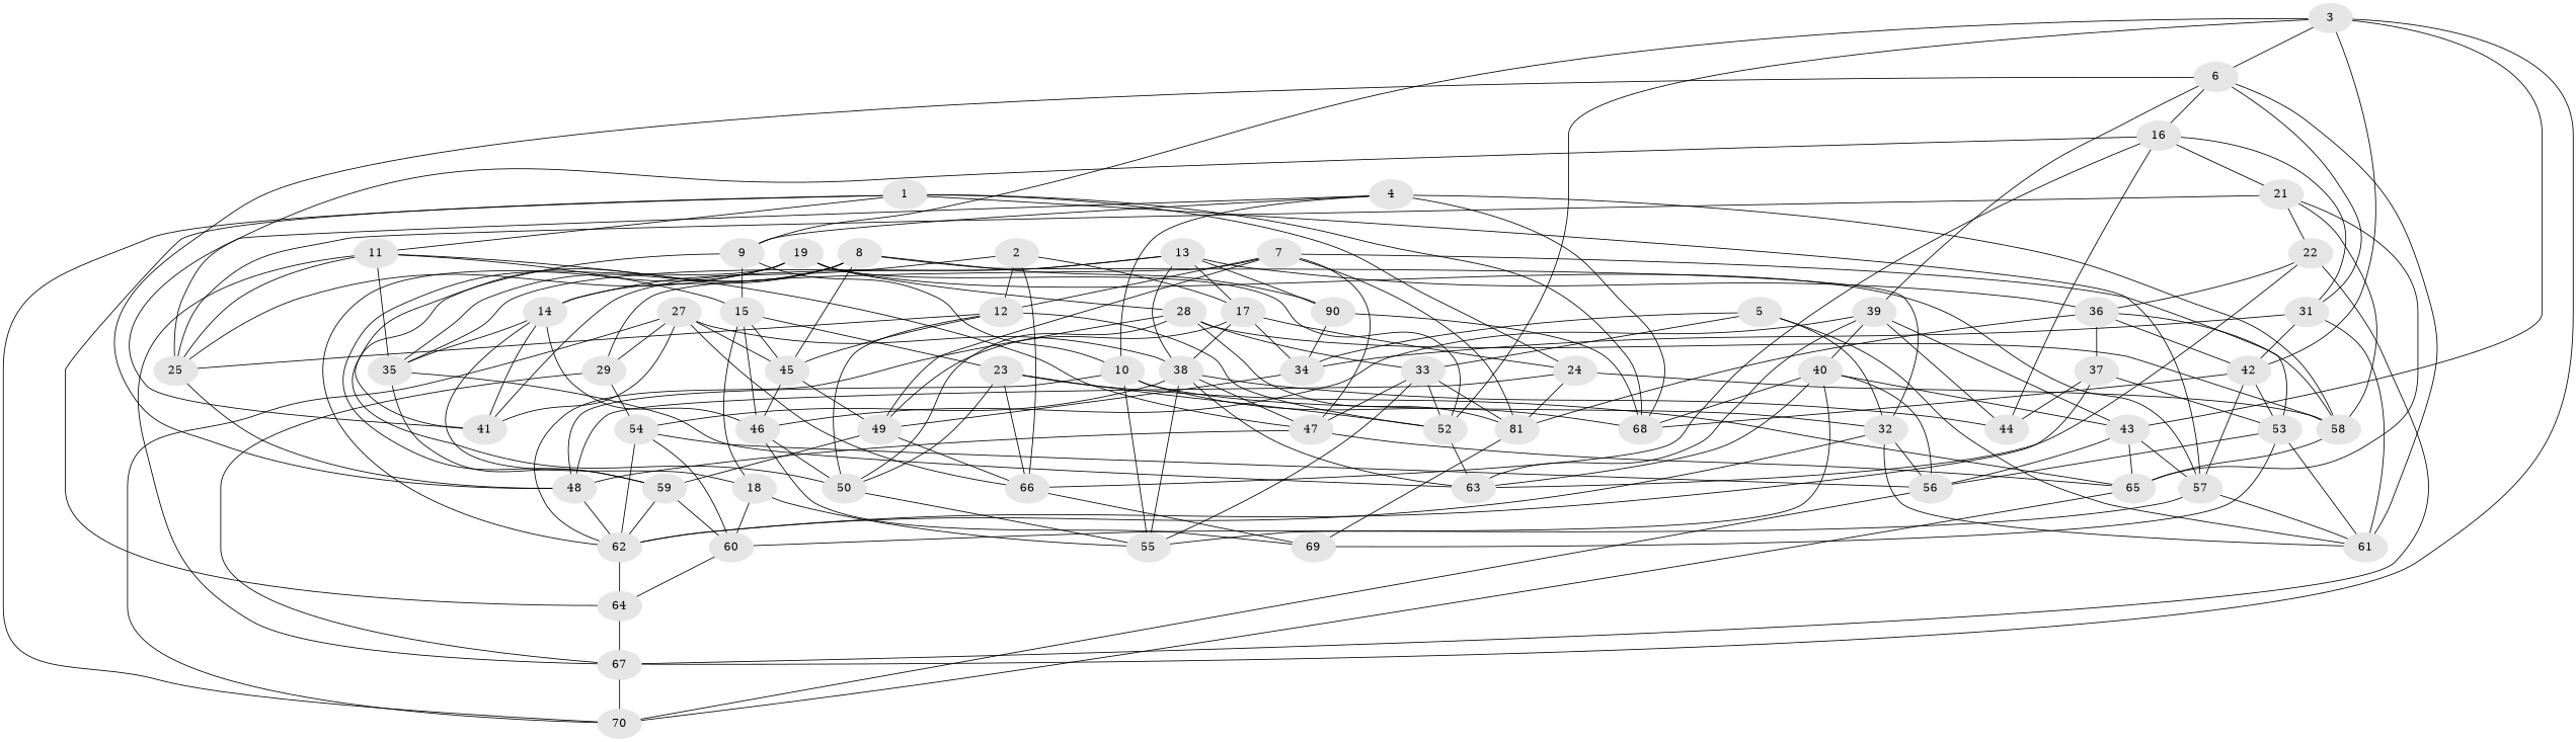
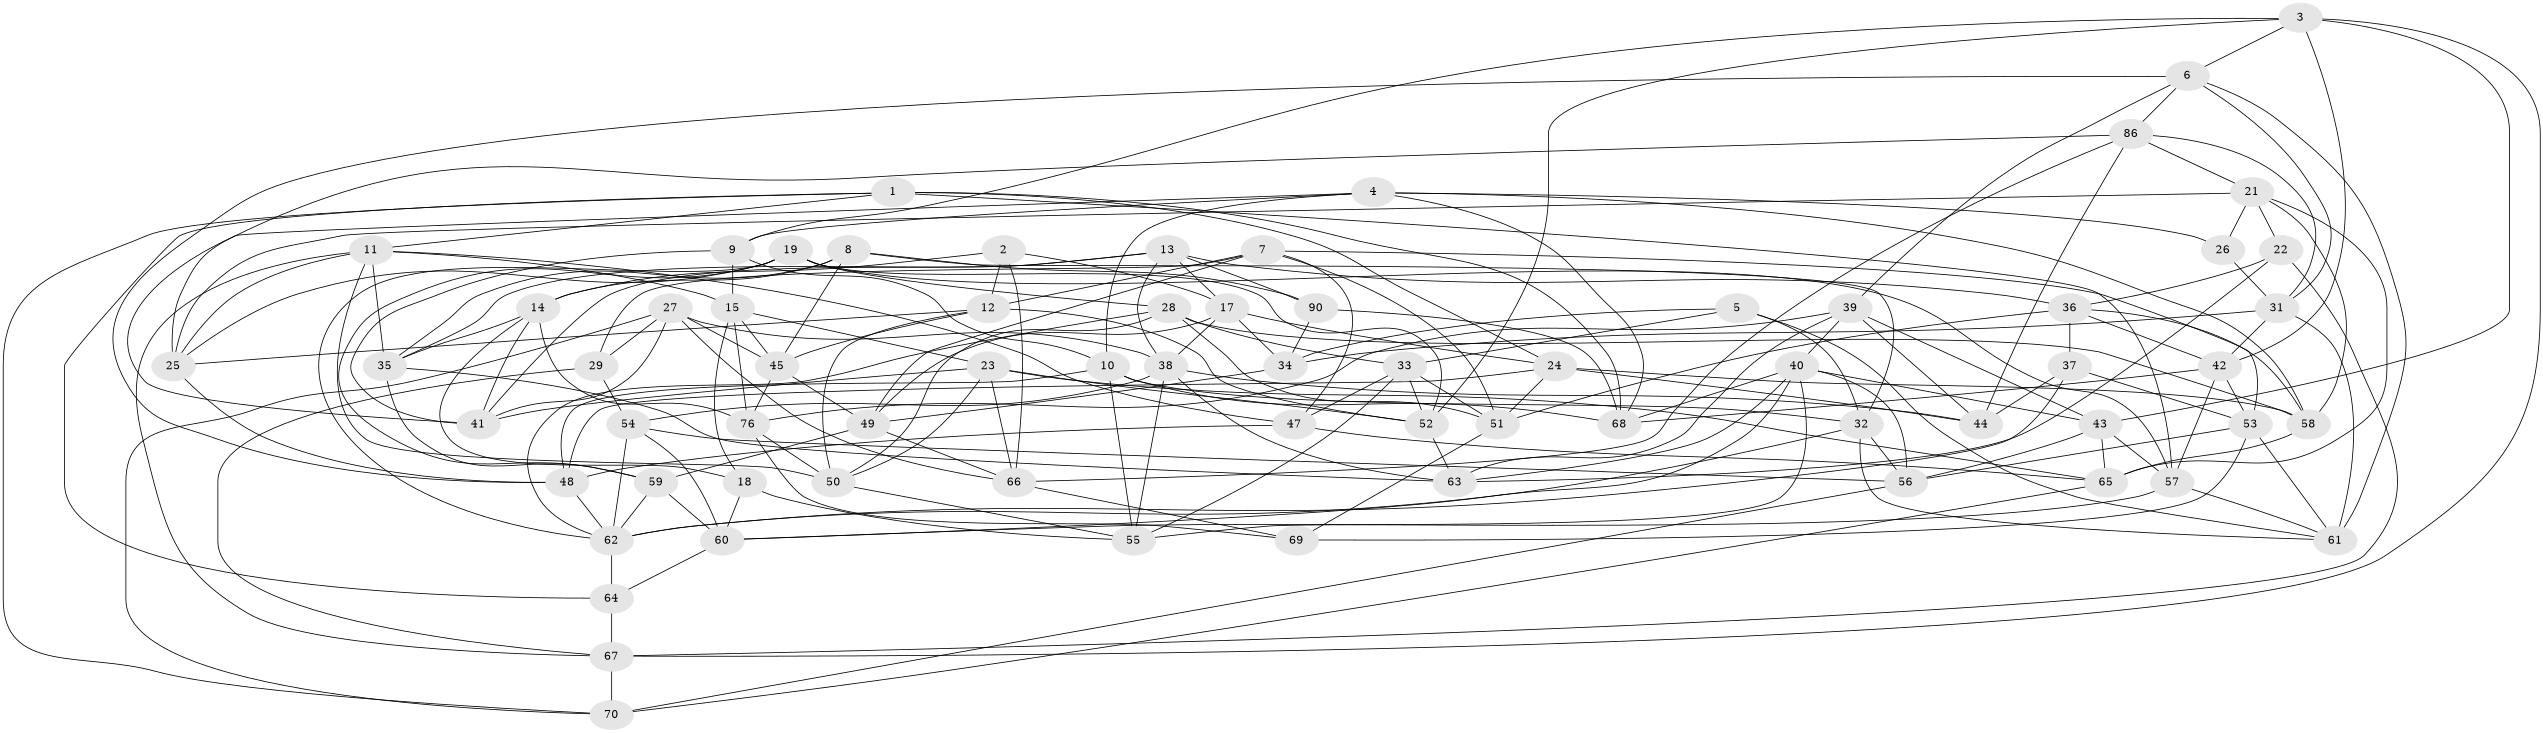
  graph {
    node [color=gray90 style=filled]
    edge [weight=1.0]
    1
    11
    24
    57
    64
    68
    70
    67
    47
    35
    15
    25
    58
    48
-   51 [label=81]
+   51
    44
    61
    60
    2
    12
    14
    17
    66
    52
    45
    50
    41
    18
-   46
+   46 [label=76]
    34
    49
    38
    69
    3
    6
    9
    42
    43
-   16
+   16 [label=86]
    31
    39
    10
    53
    65
    56
    63
    4
+   26
    32
    55
    5
    33
    62
    21
    40
    7
    29
    54
    59
    8
    n61 [label=90]
    23
    13
    36
    37
    22
    19
    28
    27
    1 -- 11
    1 -- 24
    1 -- 57
    1 -- 64
    1 -- 68
    1 -- 70
    11 -- 67
    11 -- 47
    11 -- 35
    11 -- 15
    11 -- 25
    24 -- 58
    24 -- 48
    24 -- 51
+   24 -- 44
    57 -- 61
    57 -- 60
    64 -- 67
    67 -- 70
    47 -- 48
    47 -- 65
    35 -- 63
    35 -- 59
    15 -- 45
    15 -- 18
    15 -- 46
    15 -- 23
    25 -- 48
    58 -- 65
    48 -- 62
    51 -- 69
    60 -- 64
    2 -- 12
    2 -- 14
    2 -- 17
    2 -- 66
    12 -- 25
    12 -- 52
    12 -- 45
    12 -- 50
    14 -- 35
    14 -- 41
    14 -- 18
    14 -- 46
    17 -- 24
    17 -- 34
    17 -- 49
    17 -- 38
    66 -- 69
    52 -- 63
    45 -- 46
    45 -- 49
    50 -- 55
    18 -- 60
    18 -- 55
    46 -- 50
    46 -- 69
    34 -- 49
    49 -- 66
    49 -- 59
-   38 -- 47
    38 -- 44
    38 -- 63
    38 -- 55
    38 -- 54
    3 -- 67
    3 -- 52
    3 -- 6
    3 -- 9
    3 -- 42
    3 -- 43
    6 -- 48
    6 -- 61
    6 -- 16
    6 -- 31
    6 -- 39
    9 -- 15
    9 -- 41
    9 -- 10
    42 -- 57
    42 -- 68
    42 -- 53
    43 -- 57
    43 -- 65
    43 -- 56
    16 -- 25
    16 -- 44
    16 -- 66
    16 -- 31
    16 -- 21
    31 -- 61
    31 -- 34
    31 -- 42
    39 -- 44
    39 -- 46
    39 -- 43
    39 -- 63
    39 -- 40
    10 -- 68
    10 -- 48
    10 -- 32
    10 -- 55
    53 -- 61
    53 -- 69
    53 -- 56
    65 -- 70
    56 -- 70
    4 -- 68
    4 -- 58
    4 -- 41
    4 -- 9
    4 -- 10
+   4 -- 26
+   26 -- 31
    32 -- 61
    32 -- 56
    32 -- 62
    5 -- 61
    5 -- 34
    5 -- 32
    5 -- 33
    33 -- 47
    33 -- 51
    33 -- 52
    33 -- 55
    62 -- 64
    21 -- 25
    21 -- 58
    21 -- 65
+   21 -- 26
    21 -- 22
    40 -- 68
+   40 -- 60
    40 -- 43
    40 -- 56
    40 -- 63
    40 -- 55
    7 -- 47
    7 -- 51
    7 -- 12
    7 -- 49
    7 -- 53
    7 -- 29
    29 -- 67
    29 -- 54
    54 -- 60
    54 -- 56
    54 -- 62
    59 -- 60
    59 -- 62
    8 -- 35
    8 -- 14
    8 -- 45
-   8 -- 50
+   11 -- 50
    8 -- 32
    8 -- n61
    n61 -- 68
    n61 -- 34
    23 -- 66
    23 -- 52
    23 -- 50
+   23 -- 41
    23 -- 65
    13 -- 35
    13 -- 17
    13 -- 41
    13 -- 38
    13 -- n61
    13 -- 36
    36 -- 58
    36 -- 51
    36 -- 42
    36 -- 37 [weight=3.0]
    37 -- 44
    37 -- 53
    37 -- 62
    22 -- 67
    22 -- 63
    22 -- 36
    19 -- 57
    19 -- 25
    19 -- 52
    19 -- 62
    19 -- 59
    19 -- 28
    28 -- 58
    28 -- 51
    28 -- 50
    28 -- 33
    28 -- 62
    27 -- 70
    27 -- 66
    27 -- 45
    27 -- 41
    27 -- 38
    27 -- 29
  }
